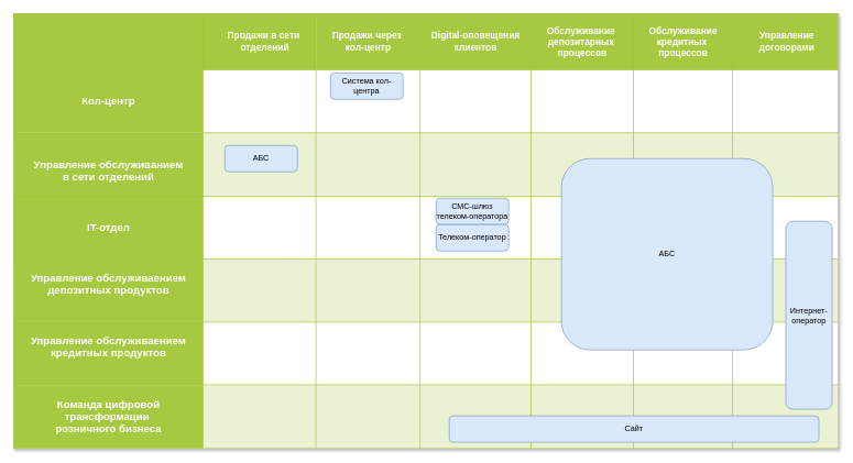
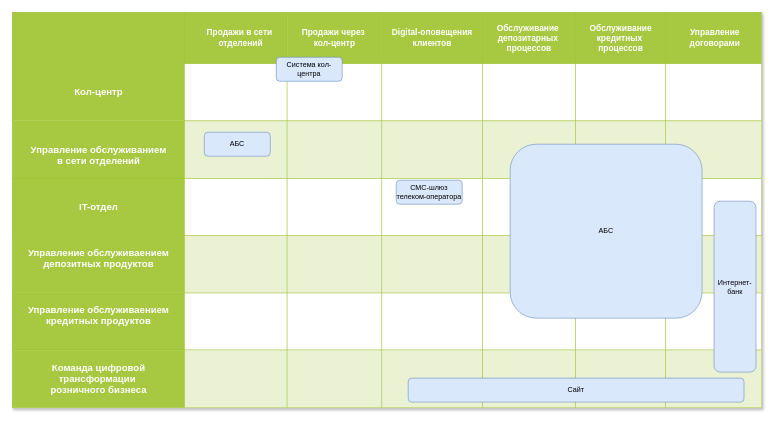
  <mxCell id="0" style=";html=1;" />
  <mxCell id="1" style=";html=1;" parent="0" />
  <mxCell id="2" value="&lt;table border=&quot;1&quot; width=&quot;100%&quot; cellpadding=&quot;4&quot; style=&quot;width: 100% ; height: 100% ; border-collapse: collapse&quot;&gt;&lt;tbody&gt;&lt;tr style=&quot;background-color: #a7c942 ; color: #ffffff ; border: 1px solid #98bf21&quot;&gt;&lt;th&gt;&lt;br&gt;&lt;/th&gt;&lt;th style=&quot;&quot;&gt;&lt;div style=&quot;text-align: center;&quot;&gt;&amp;nbsp; &amp;nbsp; &amp;nbsp;Продажи в сети&amp;nbsp;&amp;nbsp;&lt;/div&gt;&lt;div style=&quot;text-align: center;&quot;&gt;&amp;nbsp; &amp;nbsp; отделений&lt;/div&gt;&lt;/th&gt;&lt;th&gt;&lt;div style=&quot;text-align: center;&quot;&gt;&amp;nbsp; Продажи через&amp;nbsp; &amp;nbsp;&lt;/div&gt;&lt;div style=&quot;text-align: center;&quot;&gt;кол-центр&lt;/div&gt;&lt;/th&gt;&lt;th&gt;&lt;div style=&quot;text-align: center;&quot;&gt;Digital-оповещения&lt;/div&gt;&lt;div style=&quot;text-align: center;&quot;&gt;клиентов&lt;/div&gt;&lt;/th&gt;&lt;th&gt;&lt;div style=&quot;text-align: center;&quot;&gt;&amp;nbsp; Обслуживание&amp;nbsp; &amp;nbsp;&lt;/div&gt;&lt;div style=&quot;text-align: center;&quot;&gt;&amp;nbsp; депозитарных&amp;nbsp; &amp;nbsp;&lt;/div&gt;&lt;div style=&quot;text-align: center;&quot;&gt;процессов&lt;/div&gt;&lt;/th&gt;&lt;th&gt;&lt;div style=&quot;text-align: center;&quot;&gt;&amp;nbsp; Обслуживание&amp;nbsp;&amp;nbsp;&lt;/div&gt;&lt;div style=&quot;text-align: center;&quot;&gt;кредитных&amp;nbsp;&lt;/div&gt;&lt;div style=&quot;text-align: center;&quot;&gt;процессов&lt;/div&gt;&lt;/th&gt;&lt;td style=&quot;text-align: center;&quot;&gt;&lt;b&gt;&amp;nbsp; &amp;nbsp;Управление&amp;nbsp;&amp;nbsp;&lt;br&gt;&amp;nbsp; &amp;nbsp; &amp;nbsp; договорами&amp;nbsp; &amp;nbsp; &amp;nbsp;&lt;/b&gt;&lt;br&gt;&lt;/td&gt;&lt;/tr&gt;&lt;tr style=&quot;border: 1px solid #98bf21&quot;&gt;&lt;td style=&quot;background-color: #a7c942 ; color: #ffffff ; border: 1px solid #98bf21&quot;&gt;&lt;div style=&quot;text-align: center;&quot;&gt;&lt;font style=&quot;font-size: 16px;&quot;&gt;&lt;b&gt;&lt;br&gt;&lt;/b&gt;&lt;/font&gt;&lt;/div&gt;&lt;div style=&quot;text-align: center;&quot;&gt;&lt;font style=&quot;font-size: 16px;&quot;&gt;&lt;b&gt;Кол-центр&lt;/b&gt;&lt;/font&gt;&lt;/div&gt;&lt;div style=&quot;text-align: center;&quot;&gt;&lt;font style=&quot;font-size: 16px;&quot;&gt;&lt;b&gt;&lt;br&gt;&lt;/b&gt;&lt;/font&gt;&lt;/div&gt;&lt;/td&gt;&lt;td style=&quot;text-align: center;&quot;&gt;&lt;/td&gt;&lt;td style=&quot;text-align: center;&quot;&gt;&lt;/td&gt;&lt;td style=&quot;text-align: center;&quot;&gt;&lt;font style=&quot;font-size: 16px;&quot;&gt;&lt;b&gt;&lt;br&gt;&lt;/b&gt;&lt;/font&gt;&lt;/td&gt;&lt;td style=&quot;text-align: center;&quot;&gt;&lt;font style=&quot;font-size: 16px;&quot;&gt;&lt;b&gt;&lt;br&gt;&lt;/b&gt;&lt;/font&gt;&lt;/td&gt;&lt;td style=&quot;text-align: center;&quot;&gt;&lt;font style=&quot;font-size: 16px;&quot;&gt;&lt;b&gt;&lt;br&gt;&lt;/b&gt;&lt;/font&gt;&lt;/td&gt;&lt;td&gt;&lt;b&gt;&lt;br&gt;&lt;/b&gt;&lt;/td&gt;&lt;/tr&gt;&lt;tr style=&quot;background-color: #eaf2d3 ; border: 1px solid #98bf21&quot;&gt;&lt;td style=&quot;background-color: rgb(167, 201, 66); border: 1px solid rgb(152, 191, 33);&quot;&gt;&lt;div style=&quot;color: rgb(255, 255, 255); text-align: center;&quot;&gt;&lt;font style=&quot;font-size: 16px;&quot;&gt;&lt;b&gt;&lt;br&gt;&lt;/b&gt;&lt;/font&gt;&lt;/div&gt;&lt;div style=&quot;color: rgb(255, 255, 255); text-align: center;&quot;&gt;&lt;div&gt;&lt;font style=&quot;font-size: 16px;&quot;&gt;&lt;b&gt;Управление обслуживанием&lt;/b&gt;&lt;/font&gt;&lt;/div&gt;&lt;div&gt;&lt;font style=&quot;font-size: 16px;&quot;&gt;&lt;b&gt;в сети отделений&lt;/b&gt;&lt;/font&gt;&lt;/div&gt;&lt;/div&gt;&lt;/td&gt;&lt;td style=&quot;text-align: center;&quot;&gt;&lt;/td&gt;&lt;td style=&quot;text-align: center;&quot;&gt;&lt;/td&gt;&lt;td style=&quot;text-align: center;&quot;&gt;&lt;font style=&quot;font-size: 16px;&quot;&gt;&lt;b&gt;&lt;br&gt;&lt;/b&gt;&lt;/font&gt;&lt;/td&gt;&lt;td style=&quot;text-align: center;&quot;&gt;&lt;font style=&quot;font-size: 16px;&quot;&gt;&lt;b&gt;&lt;br&gt;&lt;/b&gt;&lt;/font&gt;&lt;/td&gt;&lt;td style=&quot;text-align: center;&quot;&gt;&lt;font style=&quot;font-size: 16px;&quot;&gt;&lt;b&gt;&lt;br&gt;&lt;/b&gt;&lt;/font&gt;&lt;/td&gt;&lt;td&gt;&lt;b&gt;&lt;br&gt;&lt;/b&gt;&lt;/td&gt;&lt;/tr&gt;&lt;tr style=&quot;border: 1px solid #98bf21&quot;&gt;&lt;td style=&quot;background-color: rgb(167, 201, 66); border: 1px solid rgb(152, 191, 33);&quot;&gt;&lt;div style=&quot;color: rgb(255, 255, 255); text-align: center;&quot;&gt;&lt;font style=&quot;font-size: 16px;&quot;&gt;&lt;b&gt;&lt;br&gt;&lt;/b&gt;&lt;/font&gt;&lt;/div&gt;&lt;div style=&quot;color: rgb(255, 255, 255); text-align: center;&quot;&gt;&lt;font style=&quot;font-size: 16px;&quot;&gt;&lt;b&gt;IT-отдел&lt;/b&gt;&lt;/font&gt;&lt;/div&gt;&lt;div style=&quot;text-align: center;&quot;&gt;&lt;font style=&quot;font-size: 16px;&quot; color=&quot;#ffffff&quot;&gt;&lt;b&gt;&lt;br&gt;&lt;/b&gt;&lt;/font&gt;&lt;/div&gt;&lt;/td&gt;&lt;td style=&quot;text-align: center;&quot;&gt;&lt;/td&gt;&lt;td style=&quot;text-align: center;&quot;&gt;&lt;/td&gt;&lt;td style=&quot;text-align: center;&quot;&gt;&lt;font style=&quot;font-size: 16px;&quot;&gt;&lt;b&gt;&lt;br&gt;&lt;/b&gt;&lt;/font&gt;&lt;/td&gt;&lt;td style=&quot;text-align: center;&quot;&gt;&lt;font style=&quot;font-size: 16px;&quot;&gt;&lt;b&gt;&lt;br&gt;&lt;/b&gt;&lt;/font&gt;&lt;/td&gt;&lt;td style=&quot;text-align: center;&quot;&gt;&lt;font style=&quot;font-size: 16px;&quot;&gt;&lt;b&gt;&lt;br&gt;&lt;/b&gt;&lt;/font&gt;&lt;/td&gt;&lt;td&gt;&lt;b&gt;&lt;br&gt;&lt;/b&gt;&lt;/td&gt;&lt;/tr&gt;&lt;tr style=&quot;background-color: #eaf2d3 ; border: 1px solid #98bf21&quot;&gt;&lt;td style=&quot;background-color: #a7c942 ; color: #ffffff ; border: 1px solid #98bf21&quot;&gt;&lt;div style=&quot;text-align: center;&quot;&gt;&lt;font style=&quot;font-size: 16px;&quot;&gt;&lt;b&gt;Управление обслуживаением&lt;/b&gt;&lt;/font&gt;&lt;/div&gt;&lt;div style=&quot;text-align: center;&quot;&gt;&lt;font style=&quot;font-size: 16px;&quot;&gt;&lt;b&gt;депозитных продуктов&lt;/b&gt;&lt;/font&gt;&lt;/div&gt;&lt;div style=&quot;text-align: center;&quot;&gt;&lt;font style=&quot;font-size: 16px;&quot;&gt;&lt;b&gt;&lt;br&gt;&lt;/b&gt;&lt;/font&gt;&lt;/div&gt;&lt;/td&gt;&lt;td style=&quot;text-align: center;&quot;&gt;&lt;/td&gt;&lt;td style=&quot;text-align: center;&quot;&gt;&lt;/td&gt;&lt;td style=&quot;text-align: center;&quot;&gt;&lt;font style=&quot;font-size: 16px;&quot;&gt;&lt;b&gt;&lt;br&gt;&lt;/b&gt;&lt;/font&gt;&lt;/td&gt;&lt;td style=&quot;text-align: center;&quot;&gt;&lt;font style=&quot;font-size: 16px;&quot;&gt;&lt;b&gt;&lt;br&gt;&lt;/b&gt;&lt;/font&gt;&lt;/td&gt;&lt;td style=&quot;text-align: center;&quot;&gt;&lt;font style=&quot;font-size: 16px;&quot;&gt;&lt;b&gt;&lt;br&gt;&lt;/b&gt;&lt;/font&gt;&lt;/td&gt;&lt;td&gt;&lt;b&gt;&lt;br&gt;&lt;/b&gt;&lt;/td&gt;&lt;/tr&gt;&lt;tr style=&quot;border: 1px solid #98bf21&quot;&gt;&lt;td style=&quot;text-align: center; background-color: rgb(167, 201, 66); color: rgb(255, 255, 255); border: 1px solid rgb(152, 191, 33);&quot;&gt;&lt;font style=&quot;font-size: 16px;&quot;&gt;&lt;b&gt;Управление обслуживаением &lt;br&gt;кредитных продуктов&lt;br&gt;&lt;br&gt;&lt;/b&gt;&lt;/font&gt;&lt;/td&gt;&lt;td&gt;&lt;font style=&quot;font-size: 16px;&quot;&gt;&lt;b&gt;&lt;br&gt;&lt;/b&gt;&lt;/font&gt;&lt;/td&gt;&lt;td&gt;&lt;font style=&quot;font-size: 16px;&quot;&gt;&lt;b&gt;&lt;br&gt;&lt;/b&gt;&lt;/font&gt;&lt;/td&gt;&lt;td&gt;&lt;font style=&quot;font-size: 16px;&quot;&gt;&lt;b&gt;&lt;br&gt;&lt;/b&gt;&lt;/font&gt;&lt;/td&gt;&lt;td&gt;&lt;font style=&quot;font-size: 16px;&quot;&gt;&lt;b&gt;&lt;br&gt;&lt;/b&gt;&lt;/font&gt;&lt;/td&gt;&lt;td&gt;&lt;font style=&quot;font-size: 16px;&quot;&gt;&lt;b&gt;&lt;br&gt;&lt;/b&gt;&lt;/font&gt;&lt;/td&gt;&lt;td&gt;&lt;b&gt;&lt;br&gt;&lt;/b&gt;&lt;/td&gt;&lt;/tr&gt;&lt;tr style=&quot;background-color: #eaf2d3 ; border: 1px solid #98bf21&quot;&gt;&lt;td style=&quot;background-color: #a7c942 ; color: #ffffff ; border: 1px solid #98bf21&quot;&gt;&lt;div style=&quot;text-align: center;&quot;&gt;&lt;font style=&quot;font-size: 16px;&quot;&gt;&lt;b&gt;Команда цифровой&lt;/b&gt;&lt;/font&gt;&lt;/div&gt;&lt;div style=&quot;text-align: center;&quot;&gt;&lt;b&gt;&lt;font style=&quot;font-size: 16px;&quot;&gt;трансформации&amp;nbsp;&lt;/font&gt;&lt;/b&gt;&lt;/div&gt;&lt;div style=&quot;text-align: center;&quot;&gt;&lt;b&gt;&lt;span style=&quot;font-size: 16px;&quot;&gt;розничного бизнеса&lt;/span&gt;&lt;/b&gt;&lt;/div&gt;&lt;/td&gt;&lt;td&gt;&lt;br&gt;&lt;/td&gt;&lt;td&gt;&lt;br&gt;&lt;/td&gt;&lt;td&gt;&lt;br&gt;&lt;/td&gt;&lt;td&gt;&lt;br&gt;&lt;/td&gt;&lt;td&gt;&lt;br&gt;&lt;/td&gt;&lt;td&gt;&lt;br&gt;&lt;/td&gt;&lt;/tr&gt;&lt;/tbody&gt;&lt;/table&gt;" style="text;html=1;strokeColor=#c0c0c0;fillColor=#ffffff;overflow=fill;rounded=0;shadow=1;fontSize=14;fontColor=#000000;" parent="1" vertex="1"><mxGeometry x="20" y="20" width="1250" height="660" as="geometry" /></mxCell>
  <mxCell id="3" value="АБС" style="rounded=1;whiteSpace=wrap;html=1;fillColor=#dae8fc;strokeColor=#6c8ebf;" parent="1" vertex="1"><mxGeometry x="340" y="220" width="110" height="40" as="geometry" /></mxCell>
  <mxCell id="4" value="АБС" style="rounded=1;whiteSpace=wrap;html=1;fillColor=#dae8fc;strokeColor=#6c8ebf;" parent="1" vertex="1"><mxGeometry x="850" y="240" width="320" height="290" as="geometry" /></mxCell>
- <mxCell id="5" value="Интернет-оператор" style="rounded=1;whiteSpace=wrap;html=1;fillColor=#dae8fc;strokeColor=#6c8ebf;" parent="1" vertex="1"><mxGeometry x="1190" y="335" width="70" height="285" as="geometry" /></mxCell>
+ <mxCell id="5" value="Интернет-банк" style="rounded=1;whiteSpace=wrap;html=1;fillColor=#dae8fc;strokeColor=#6c8ebf;" parent="1" vertex="1"><mxGeometry x="1190" y="335" width="70" height="285" as="geometry" /></mxCell>
  <mxCell id="6" value="Сайт" style="rounded=1;whiteSpace=wrap;html=1;fillColor=#dae8fc;strokeColor=#6c8ebf;" vertex="1" parent="1"><mxGeometry x="680" y="630" width="560" height="40" as="geometry" /></mxCell>
- <mxCell id="7" value="Система кол-центра" style="rounded=1;whiteSpace=wrap;html=1;fillColor=#dae8fc;strokeColor=#6c8ebf;" vertex="1" parent="1"><mxGeometry x="500" y="110" width="110" height="40" as="geometry" /></mxCell>
+ <mxCell id="7" value="Система кол-центра" style="rounded=1;whiteSpace=wrap;html=1;fillColor=#dae8fc;strokeColor=#6c8ebf;" vertex="1" parent="1"><mxGeometry x="460" y="95" width="110" height="40" as="geometry" /></mxCell>
  <mxCell id="8" value="СМС-шлюз телеком-оператора" style="rounded=1;whiteSpace=wrap;html=1;fillColor=#dae8fc;strokeColor=#6c8ebf;" vertex="1" parent="1"><mxGeometry x="660" y="300" width="110" height="40" as="geometry" /></mxCell>
- <mxCell id="9" value="Телеком-оператор" style="rounded=1;whiteSpace=wrap;html=1;fillColor=#dae8fc;strokeColor=#6c8ebf;" vertex="1" parent="1"><mxGeometry x="660" y="340" width="110" height="40" as="geometry" /></mxCell>
